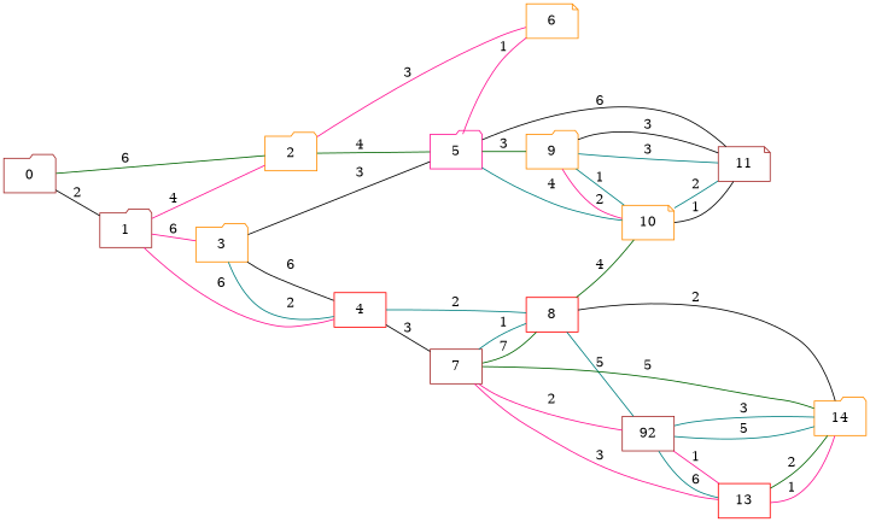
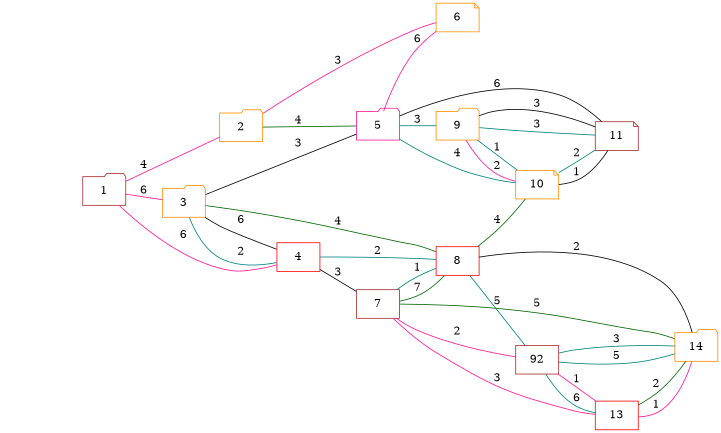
  graph {
    rankdir=LR
    node [color=darkorange shape=folder weight=1]
    edge [color=teal]
-   0 [color=brown]
    1 [color=brown]
    2
    3
    4 [color=red shape=box]
    5 [color=deeppink]
    6 [shape=note]
    8 [color=red shape=box]
    7 [color=brown shape=box]
    9
    10 [shape=note]
    11 [color=brown shape=note]
    n13 [color=brown label=92 shape=box]
    13 [color=red shape=box]
    14
-   0 -- 1 [color=black label=2]
-   0 -- 2 [color=darkgreen label=6]
    1 -- 2 [color=deeppink label=4]
    1 -- 3 [color=deeppink label=6]
    1 -- 4 [color=deeppink label=6]
    2 -- 5 [color=darkgreen label=4]
    2 -- 6 [color=deeppink label=3]
    3 -- 4 [color=black label=6]
    3 -- 4 [label=2]
    3 -- 5 [color=black label=3]
+   3 -- 8 [color=darkgreen label=4]
    4 -- 8 [label=2]
    4 -- 7 [color=black label=3]
-   5 -- 6 [color=deeppink label=1]
-   5 -- 9 [color=darkgreen label=3]
+   5 -- 6 [color=deeppink label=6]
+   5 -- 9 [label=3]
    5 -- 10 [label=4]
    5 -- 11 [color=black label=6]
    8 -- 10 [color=darkgreen label=4]
    8 -- n13 [label=5]
    8 -- 14 [color=black label=2]
    7 -- 8 [label=1]
    7 -- 8 [color=darkgreen label=7]
    7 -- n13 [color=deeppink label=2]
    7 -- 13 [color=deeppink label=3]
    7 -- 14 [color=darkgreen label=5]
    9 -- 10 [label=1]
    9 -- 10 [color=deeppink label=2]
    9 -- 11 [color=black label=3]
    9 -- 11 [label=3]
    10 -- 11 [label=2]
    10 -- 11 [color=black label=1]
    n13 -- 13 [color=deeppink label=1]
    n13 -- 13 [label=6]
    n13 -- 14 [label=3]
    n13 -- 14 [label=5]
    13 -- 14 [color=darkgreen label=2]
    13 -- 14 [color=deeppink label=1]
  }
